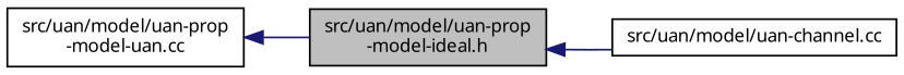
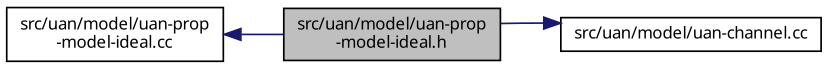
  digraph {
    fontname="Noto Sans"
    rankdir=LR
    node [color=black fillcolor=white fontname="Noto Sans" fontsize=10 shape=record style=filled]
    edge [color=midnightblue dir=back fontname="Noto Sans" fontsize=10 labelfontname=Helvetica labelfontsize=10 style=solid]
    n1 [fillcolor=grey75 fontcolor=black height=0.2 label="src/uan/model/uan-prop\l-model-ideal.h" width=0.4]
    n2 [height=0.2 label="src/uan/model/uan-channel.cc" width=0.4]
-   n3 [height=0.2 label="src/uan/model/uan-prop\l-model-uan.cc" width=0.4]
-   n1 -> n2
+   n3 [height=0.2 label="src/uan/model/uan-prop\l-model-ideal.cc" width=0.4]
+   n2 -> n1
    n3 -> n1
  }
